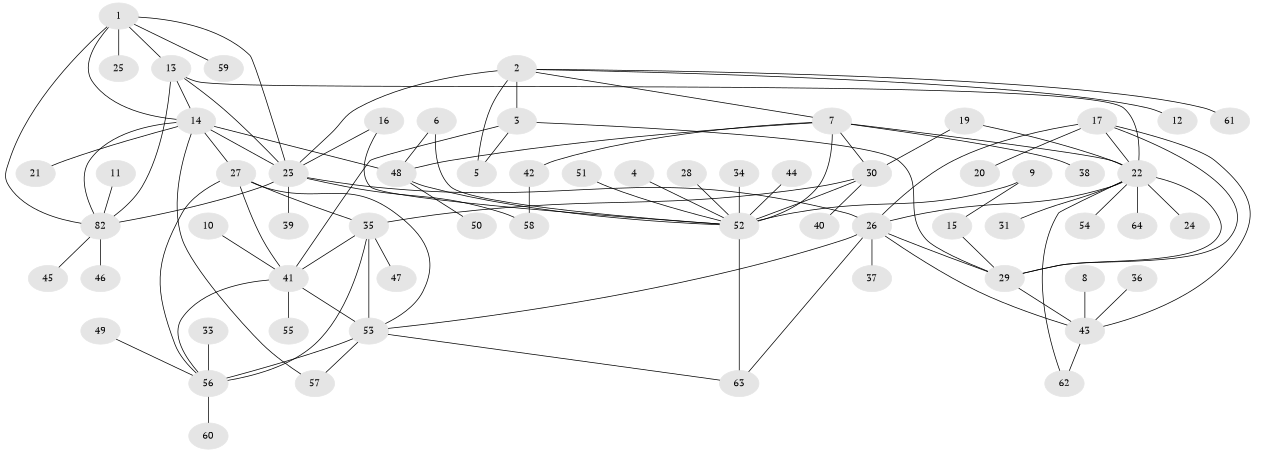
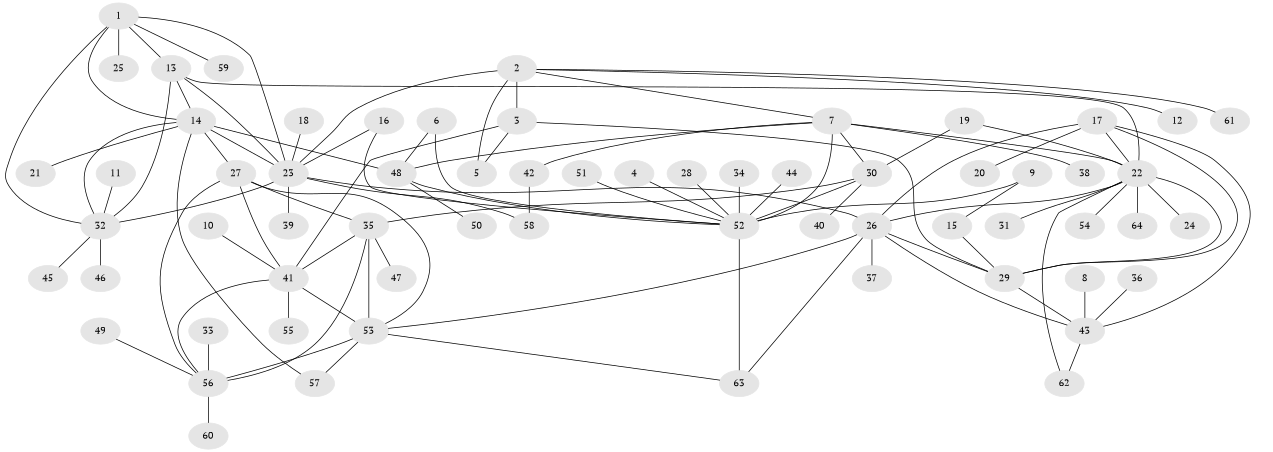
  graph {
    fontname="PT Serif"
    node [color=gray90 fontname="PT Serif" style=filled]
    edge [fontname="PT Serif" weight=1.0]
    1
    13
    14
    23
    25
-   32 [label=82]
+   32
    59
    22
    48
    21
    27
    57
    26
    39
    58
    45
    46
    2
    3
    5
    7
    12
    61
    29
    41
    52
    30
    38
    42
    15
    43
    53
    56
    55
    4
    63
    6
    24
    31
    54
    64
    62
    35
    40
    50
    8
    9
    10
    11
    16
    17
    20
    37
+   18
    19
    47
    60
    28
    33
    34
    36
    44
    49
    51
    1 -- 13
    1 -- 14
    1 -- 23
    1 -- 25
    1 -- 32 [weight=2.0]
    1 -- 59
    13 -- 14
    13 -- 23
    13 -- 32 [weight=2.0]
    13 -- 22 [weight=2.0]
    14 -- 23
    14 -- 32 [weight=2.0]
    14 -- 48
    14 -- 21
    14 -- 27
    14 -- 57
    23 -- 32 [weight=2.0]
    23 -- 26
    23 -- 39
    23 -- 58
    32 -- 45
    32 -- 46
    22 -- 26
    22 -- 29
    22 -- 24
    22 -- 31
    22 -- 54
    22 -- 64
    22 -- 62
    48 -- 52 [weight=3.0]
    48 -- 50
    27 -- 41
    27 -- 53 [weight=2.0]
    27 -- 56
    27 -- 35
    26 -- 29
    26 -- 43
    26 -- 53
    26 -- 63
    26 -- 37
    2 -- 23
    2 -- 3 [weight=4.0]
    2 -- 5 [weight=4.0]
    2 -- 7
    2 -- 12
    2 -- 61
    3 -- 5 [weight=4.0]
    3 -- 29
    3 -- 41
    7 -- 22
    7 -- 48
    7 -- 52 [weight=3.0]
    7 -- 30
    7 -- 38
    7 -- 42
    29 -- 43
    41 -- 53 [weight=2.0]
    41 -- 56
    41 -- 55
    52 -- 63
    30 -- 52 [weight=3.0]
    30 -- 35
    30 -- 40
    42 -- 58
    15 -- 29
    43 -- 62
    53 -- 57
    53 -- 56 [weight=2.0]
    53 -- 63
    56 -- 60
    4 -- 52
    6 -- 48
    6 -- 52
    35 -- 41
    35 -- 53 [weight=2.0]
    35 -- 56
    35 -- 47
    8 -- 43
    9 -- 52
    9 -- 15
    10 -- 41
    11 -- 32
    16 -- 23
    16 -- 52
    17 -- 22 [weight=2.0]
    17 -- 26 [weight=2.0]
    17 -- 29 [weight=2.0]
    17 -- 43 [weight=2.0]
    17 -- 20
+   18 -- 23
    19 -- 22
    19 -- 30
    28 -- 52
    33 -- 56
    34 -- 52
    36 -- 43
    44 -- 52
    49 -- 56
    51 -- 52
  }
